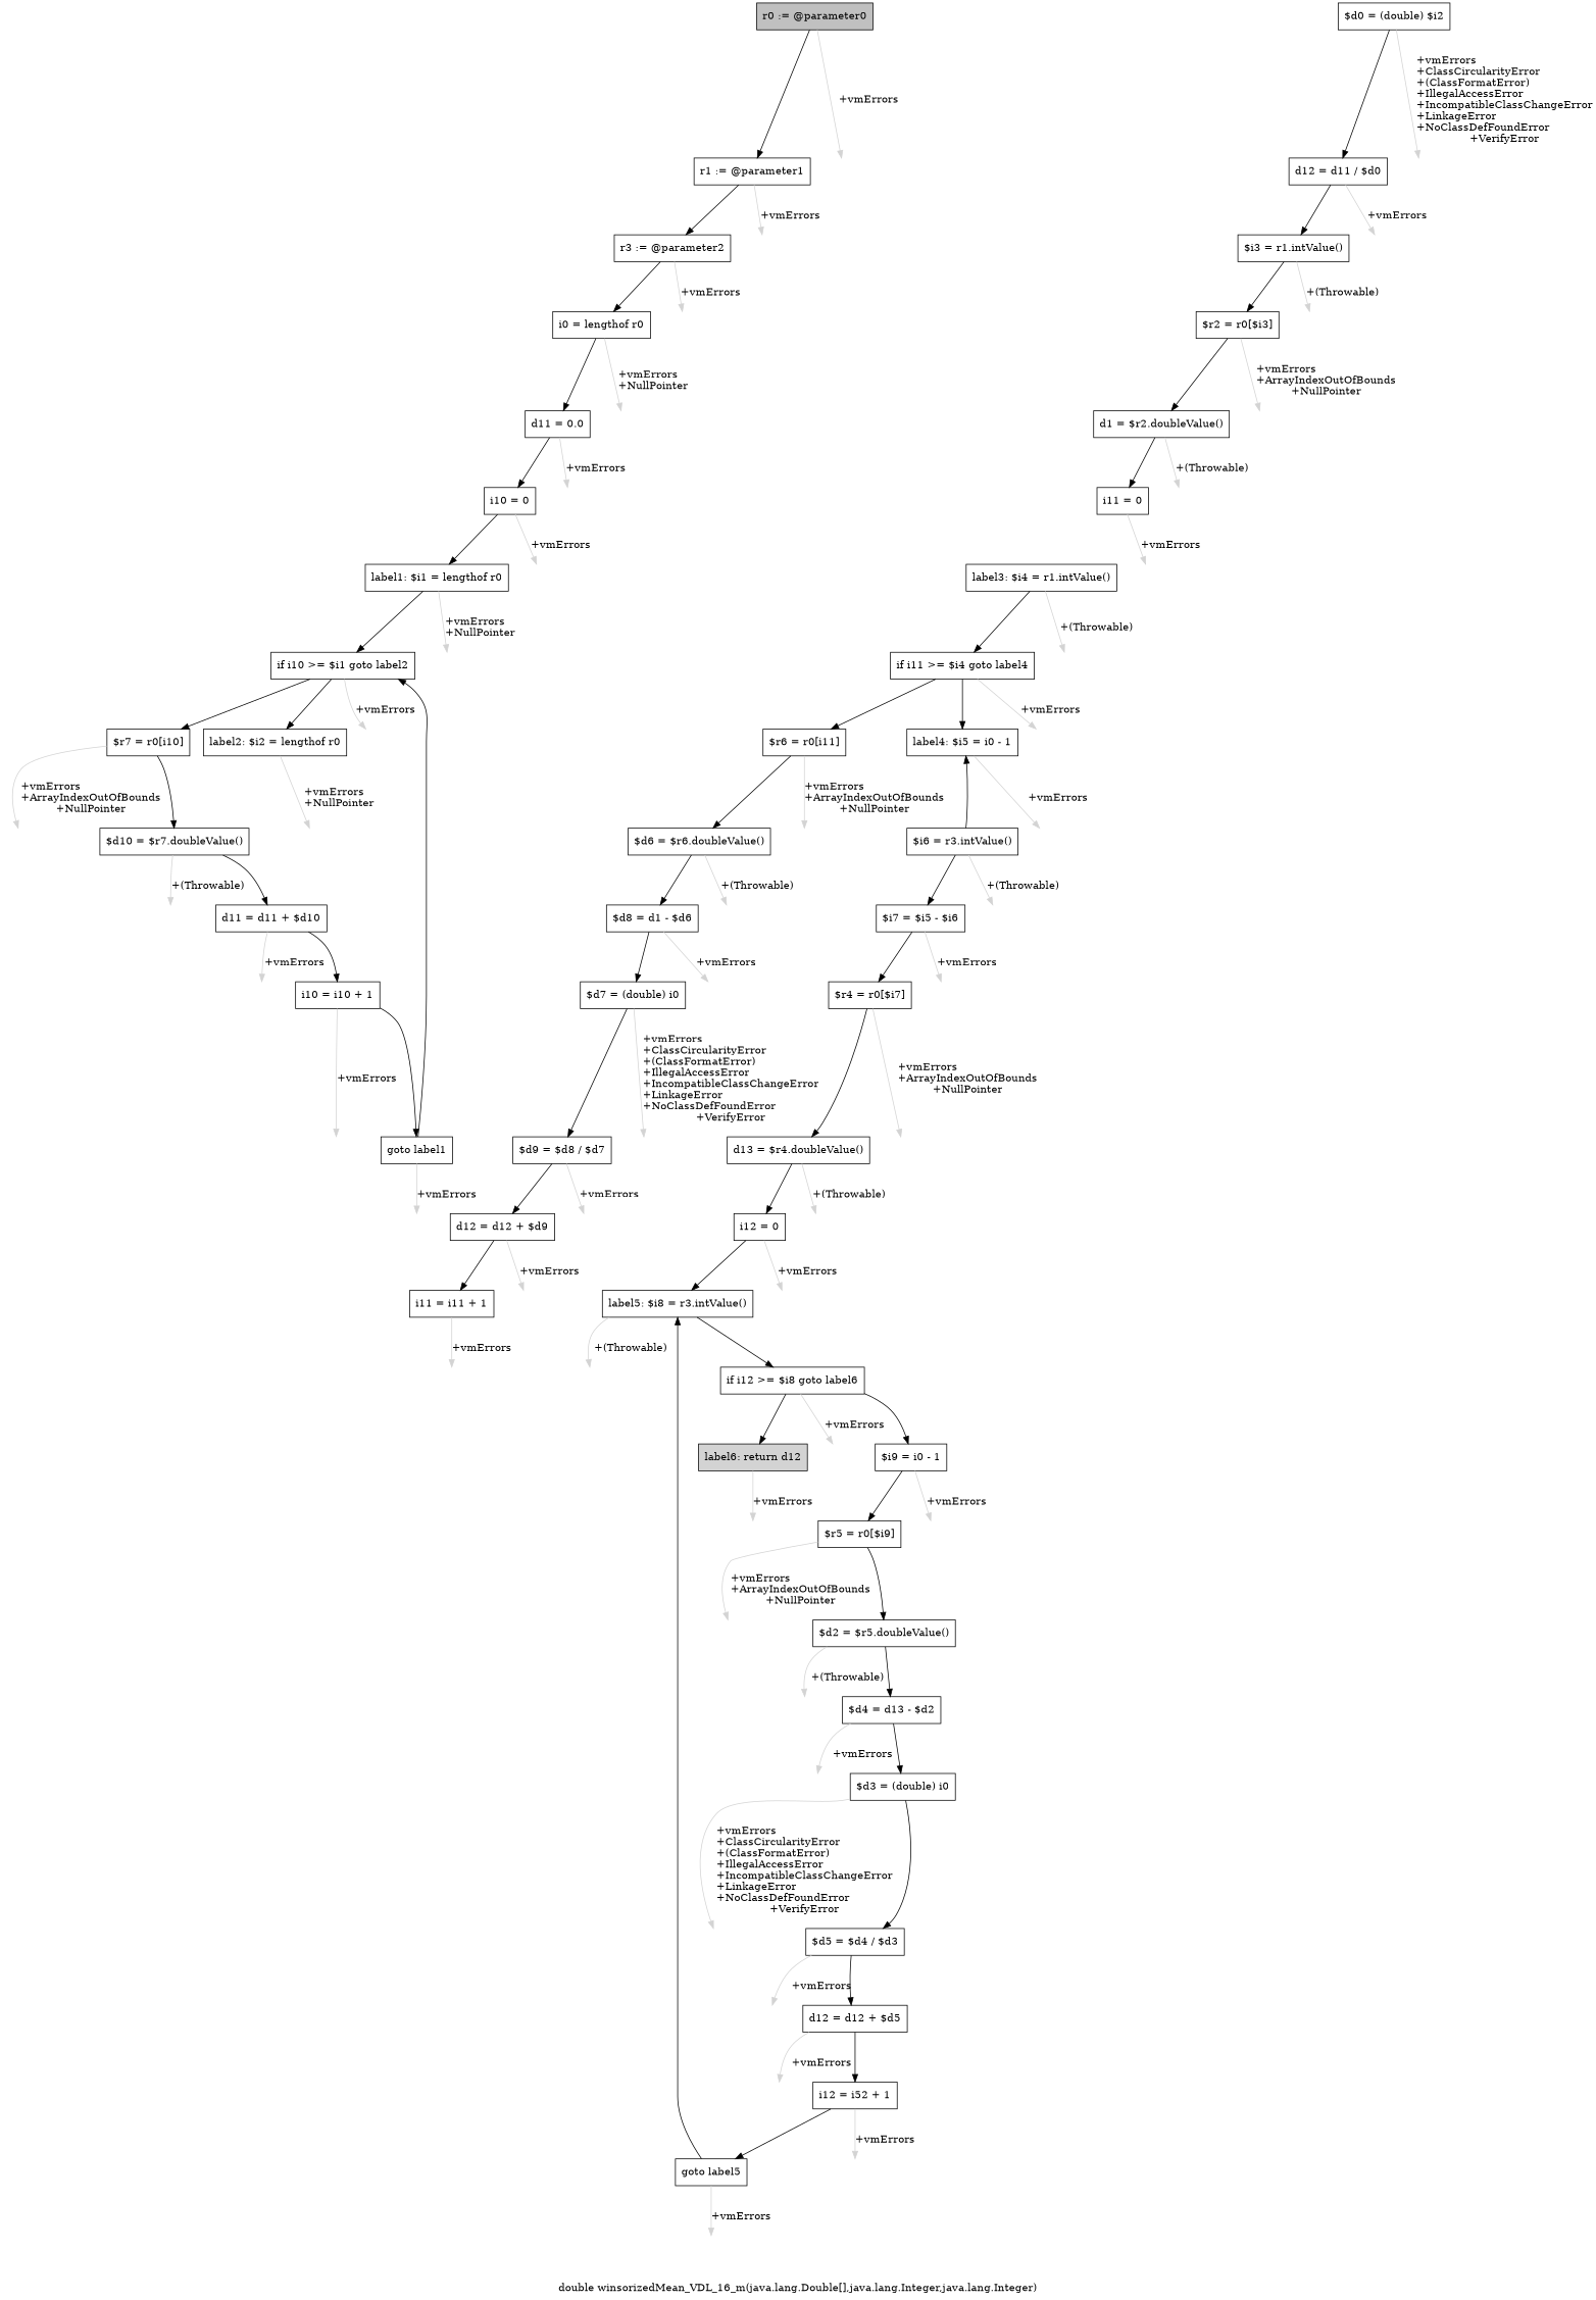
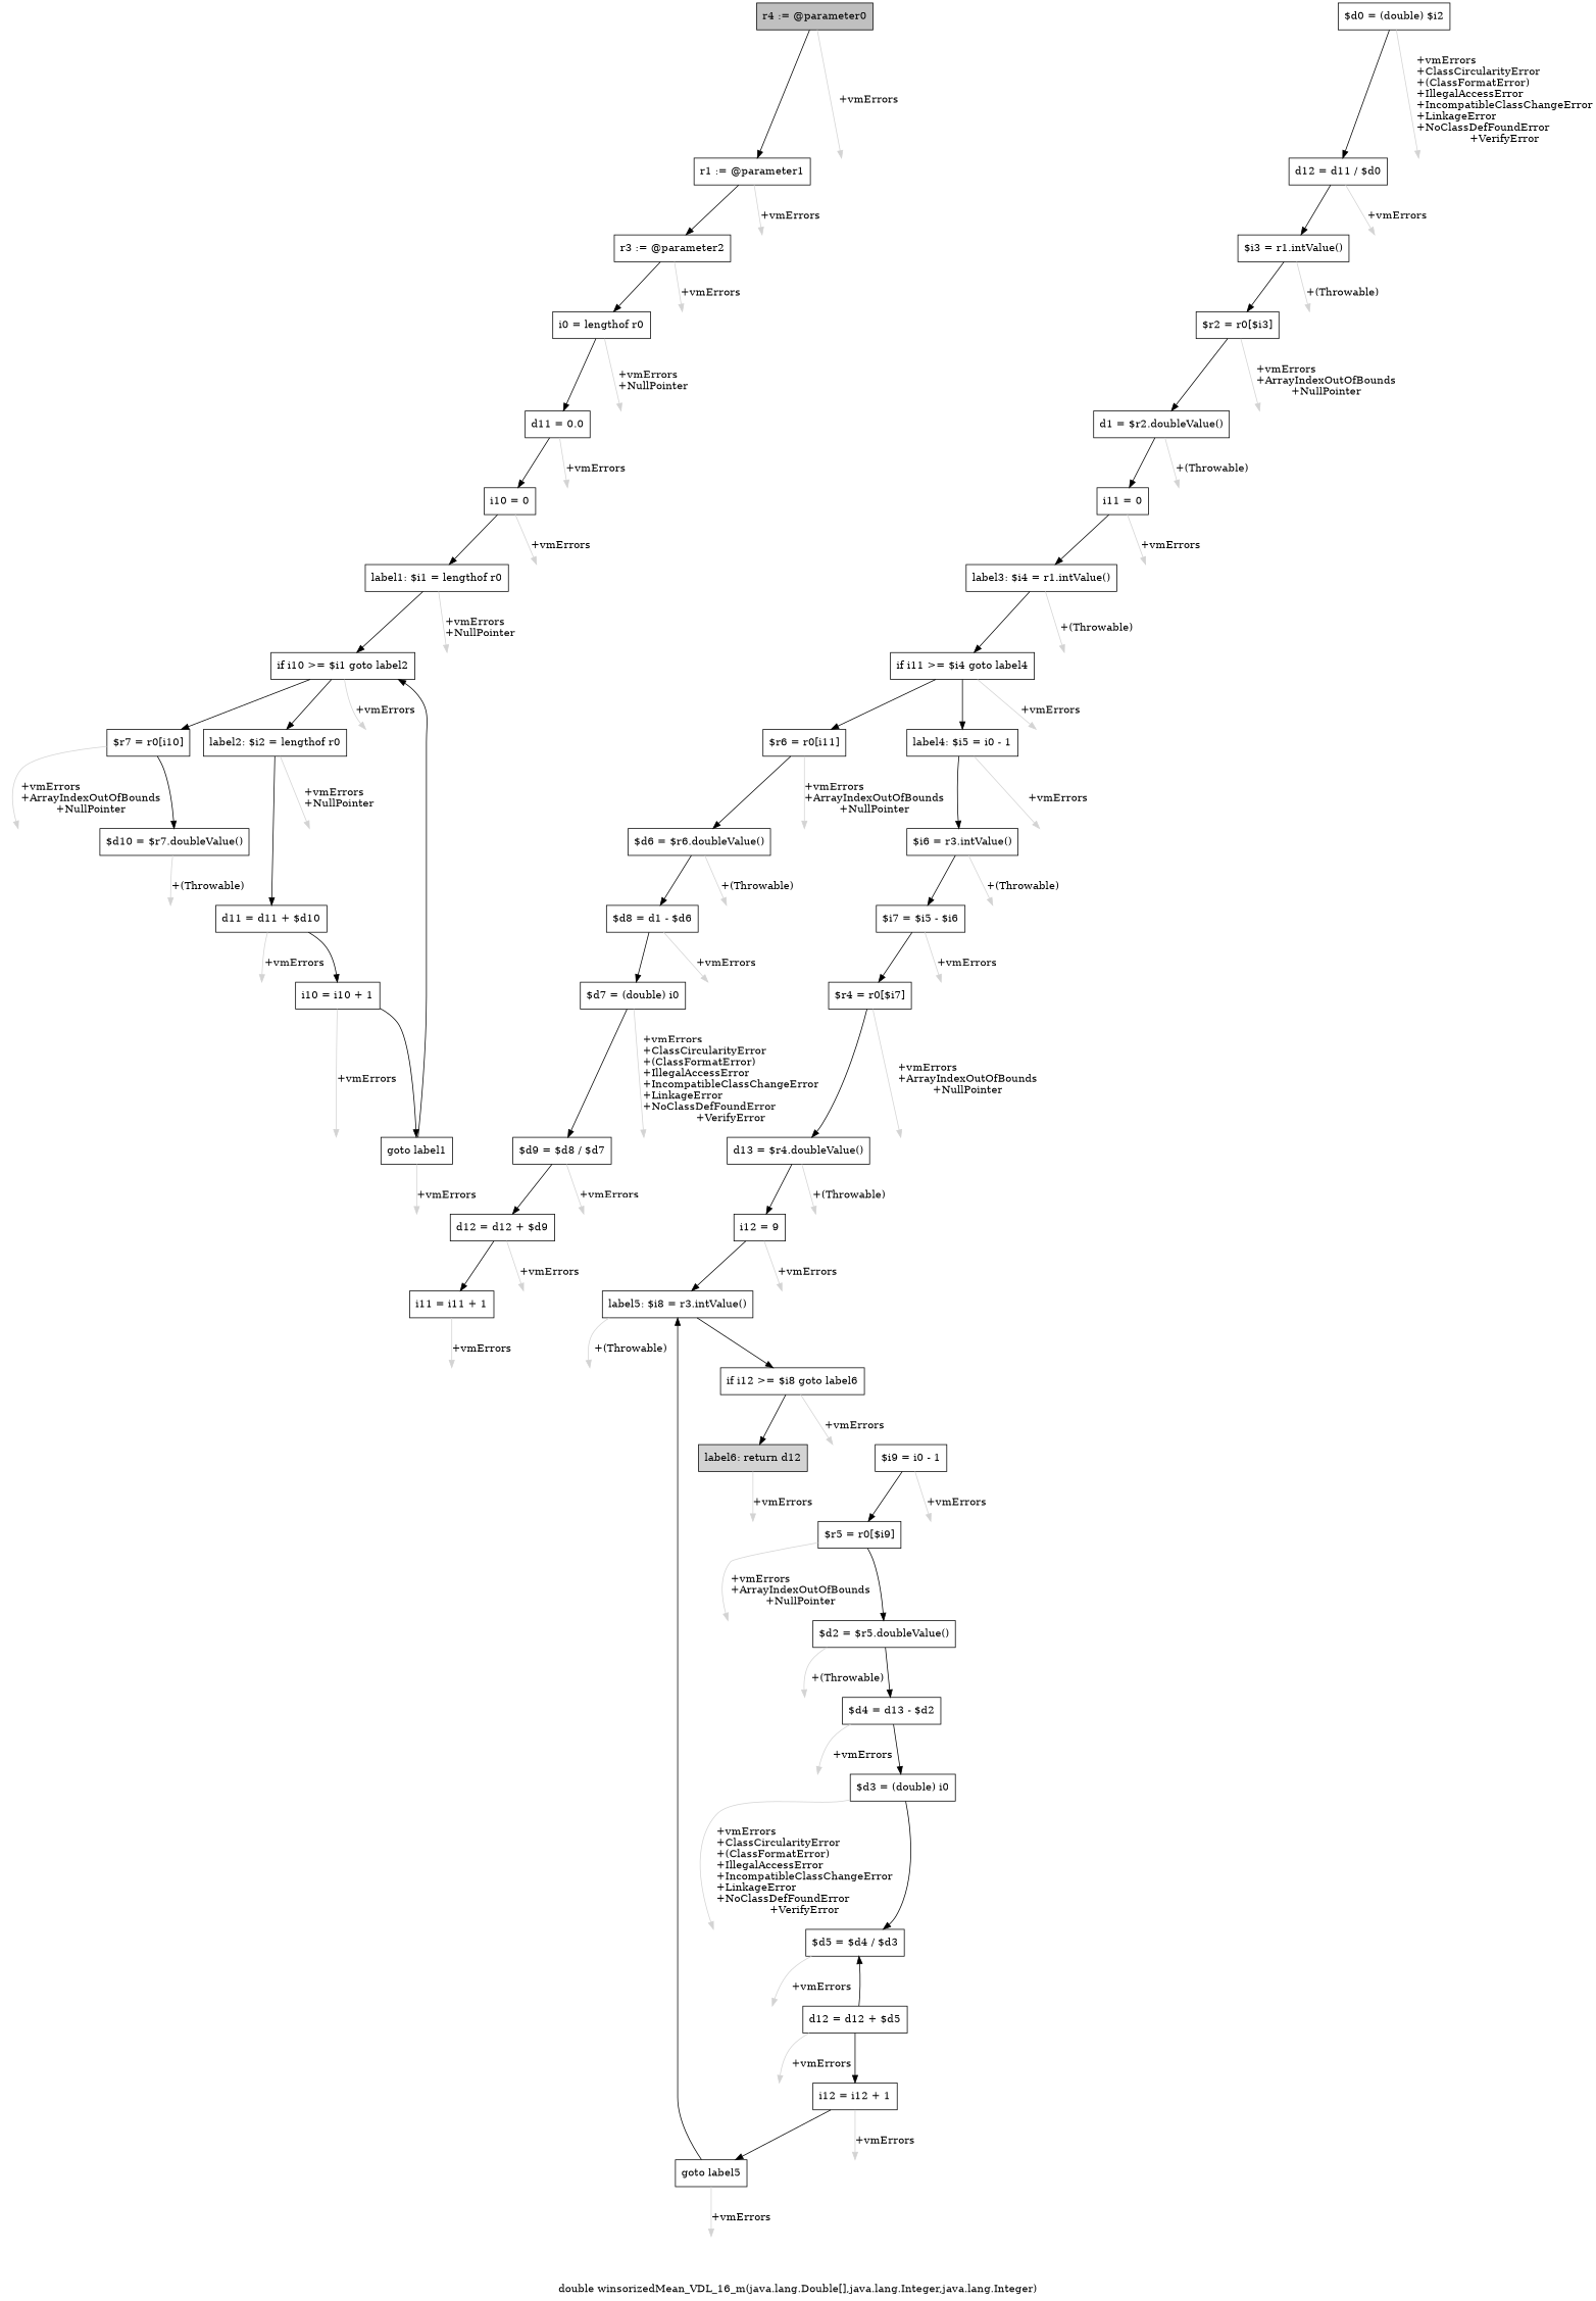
  digraph {
    label="double winsorizedMean_VDL_16_m(java.lang.Double[],java.lang.Integer,java.lang.Integer)"
    node [shape=box style=invis]
    edge [color=black]
-   n1 [fillcolor=gray label="r0 := @parameter0" style=filled]
+   n1 [fillcolor=gray label="r4 := @parameter0" style=filled]
    n2 [label="r1 := @parameter1" style=""]
    n3 [label=Esc]
    n4 [label="r3 := @parameter2" style=""]
    n5 [label=Esc]
    n6 [label="i0 = lengthof r0" style=""]
    n7 [label=Esc]
    n8 [label="d11 = 0.0" style=""]
    n9 [label=Esc]
    n10 [label="i10 = 0" style=""]
    n11 [label=Esc]
    n12 [label="label1: $i1 = lengthof r0" style=""]
    n13 [label=Esc]
    n14 [label="if i10 >= $i1 goto label2" style=""]
    n15 [label=Esc]
    n16 [label="$r7 = r0[i10]" style=""]
    n17 [label="label2: $i2 = lengthof r0" style=""]
    n18 [label=Esc]
    n19 [label="$d10 = $r7.doubleValue()" style=""]
    n20 [label=Esc]
    n21 [label=Esc]
    n22 [label="d11 = d11 + $d10" style=""]
    n23 [label=Esc]
    n24 [label="$d0 = (double) $i2" style=""]
    n25 [label="d12 = d11 / $d0" style=""]
    n26 [label=Esc]
    n27 [label="i10 = i10 + 1" style=""]
    n28 [label=Esc]
    n29 [label="goto label1" style=""]
    n30 [label=Esc]
    n31 [label=Esc]
    n32 [label="$i3 = r1.intValue()" style=""]
    n33 [label=Esc]
    n34 [label="$r2 = r0[$i3]" style=""]
    n35 [label=Esc]
    n36 [label="d1 = $r2.doubleValue()" style=""]
    n37 [label=Esc]
    n38 [label="i11 = 0" style=""]
    n39 [label=Esc]
    n40 [label="label3: $i4 = r1.intValue()" style=""]
    n41 [label=Esc]
    n42 [label="if i11 >= $i4 goto label4" style=""]
    n43 [label=Esc]
    n44 [label="$r6 = r0[i11]" style=""]
    n45 [label="label4: $i5 = i0 - 1" style=""]
    n46 [label=Esc]
    n47 [label="$d6 = $r6.doubleValue()" style=""]
    n48 [label=Esc]
    n49 [label="$i6 = r3.intValue()" style=""]
    n50 [label=Esc]
    n51 [label="$d8 = d1 - $d6" style=""]
    n52 [label=Esc]
    n53 [label="$i7 = $i5 - $i6" style=""]
    n54 [label=Esc]
    n55 [label="$d7 = (double) i0" style=""]
    n56 [label=Esc]
    n57 [label="$d9 = $d8 / $d7" style=""]
    n58 [label=Esc]
    n59 [label="d12 = d12 + $d9" style=""]
    n60 [label=Esc]
    n61 [label="i11 = i11 + 1" style=""]
    n62 [label=Esc]
    n63 [label=Esc]
    n64 [label=Esc]
    n65 [label="$r4 = r0[$i7]" style=""]
    n66 [label=Esc]
    n67 [label="d13 = $r4.doubleValue()" style=""]
    n68 [label=Esc]
-   n69 [label="i12 = 0" style=""]
+   n69 [label="i12 = 9" style=""]
    n70 [label=Esc]
    n71 [label="label5: $i8 = r3.intValue()" style=""]
    n72 [label=Esc]
    n73 [label="if i12 >= $i8 goto label6" style=""]
    n74 [label=Esc]
    n75 [label="$i9 = i0 - 1" style=""]
    n76 [fillcolor=lightgray label="label6: return d12" style=filled]
    n77 [label=Esc]
    n78 [label="$r5 = r0[$i9]" style=""]
    n79 [label=Esc]
    n80 [label=Esc]
    n81 [label="$d2 = $r5.doubleValue()" style=""]
    n82 [label=Esc]
    n83 [label="$d4 = d13 - $d2" style=""]
    n84 [label=Esc]
    n85 [label="$d3 = (double) i0" style=""]
    n86 [label=Esc]
    n87 [label="$d5 = $d4 / $d3" style=""]
    n88 [label=Esc]
    n89 [label="d12 = d12 + $d5" style=""]
    n90 [label=Esc]
-   n91 [label="i12 = i52 + 1" style=""]
+   n91 [label="i12 = i12 + 1" style=""]
    n92 [label=Esc]
    n93 [label="goto label5" style=""]
    n94 [label=Esc]
    n95 [label=Esc]
    n1 -> n2
    n1 -> n3 [color=lightgray label="\l+vmErrors"]
    n2 -> n4
    n2 -> n5 [color=lightgray label="\l+vmErrors"]
    n4 -> n6
    n4 -> n7 [color=lightgray label="\l+vmErrors"]
    n6 -> n8
    n6 -> n9 [color=lightgray label="\l+vmErrors\l+NullPointer"]
    n8 -> n10
    n8 -> n11 [color=lightgray label="\l+vmErrors"]
    n10 -> n12
    n10 -> n13 [color=lightgray label="\l+vmErrors"]
    n12 -> n14
    n12 -> n15 [color=lightgray label="\l+vmErrors\l+NullPointer"]
    n14 -> n16
    n14 -> n17
    n14 -> n18 [color=lightgray label="\l+vmErrors"]
    n16 -> n19
    n16 -> n20 [color=lightgray label="\l+vmErrors\l+ArrayIndexOutOfBounds\l+NullPointer"]
    n17 -> n21 [color=lightgray label="\l+vmErrors\l+NullPointer"]
-   n19 -> n22
+   n17 -> n22
    n19 -> n23 [color=lightgray label="\l+(Throwable)"]
    n22 -> n27
    n22 -> n28 [color=lightgray label="\l+vmErrors"]
    n24 -> n25
    n24 -> n26 [color=lightgray label="\l+vmErrors\l+ClassCircularityError\l+(ClassFormatError)\l+IllegalAccessError\l+IncompatibleClassChangeError\l+LinkageError\l+NoClassDefFoundError\l+VerifyError"]
    n25 -> n32
    n25 -> n33 [color=lightgray label="\l+vmErrors"]
    n27 -> n29
    n27 -> n30 [color=lightgray label="\l+vmErrors"]
    n29 -> n14
    n29 -> n31 [color=lightgray label="\l+vmErrors"]
    n32 -> n34
    n32 -> n35 [color=lightgray label="\l+(Throwable)"]
    n34 -> n36
    n34 -> n37 [color=lightgray label="\l+vmErrors\l+ArrayIndexOutOfBounds\l+NullPointer"]
    n36 -> n38
    n36 -> n39 [color=lightgray label="\l+(Throwable)"]
+   n38 -> n40
    n38 -> n41 [color=lightgray label="\l+vmErrors"]
    n40 -> n42
    n40 -> n43 [color=lightgray label="\l+(Throwable)"]
    n42 -> n44
    n42 -> n45
    n42 -> n46 [color=lightgray label="\l+vmErrors"]
    n44 -> n47
    n44 -> n48 [color=lightgray label="\l+vmErrors\l+ArrayIndexOutOfBounds\l+NullPointer"]
-   n49 -> n45
+   n45 -> n49
    n45 -> n50 [color=lightgray label="\l+vmErrors"]
    n47 -> n51
    n47 -> n52 [color=lightgray label="\l+(Throwable)"]
    n49 -> n53
    n49 -> n54 [color=lightgray label="\l+(Throwable)"]
    n51 -> n55
    n51 -> n56 [color=lightgray label="\l+vmErrors"]
    n53 -> n65
    n53 -> n66 [color=lightgray label="\l+vmErrors"]
    n55 -> n57
    n55 -> n58 [color=lightgray label="\l+vmErrors\l+ClassCircularityError\l+(ClassFormatError)\l+IllegalAccessError\l+IncompatibleClassChangeError\l+LinkageError\l+NoClassDefFoundError\l+VerifyError"]
    n57 -> n59
    n57 -> n60 [color=lightgray label="\l+vmErrors"]
    n59 -> n61
    n59 -> n62 [color=lightgray label="\l+vmErrors"]
    n61 -> n63 [color=lightgray label="\l+vmErrors"]
    n65 -> n67
    n65 -> n68 [color=lightgray label="\l+vmErrors\l+ArrayIndexOutOfBounds\l+NullPointer"]
    n67 -> n69
    n67 -> n70 [color=lightgray label="\l+(Throwable)"]
    n69 -> n71
    n69 -> n72 [color=lightgray label="\l+vmErrors"]
    n71 -> n73
    n71 -> n74 [color=lightgray label="\l+(Throwable)"]
-   n73 -> n75
    n73 -> n76
    n73 -> n77 [color=lightgray label="\l+vmErrors"]
    n75 -> n78
    n75 -> n79 [color=lightgray label="\l+vmErrors"]
    n76 -> n80 [color=lightgray label="\l+vmErrors"]
    n78 -> n81
    n78 -> n82 [color=lightgray label="\l+vmErrors\l+ArrayIndexOutOfBounds\l+NullPointer"]
    n81 -> n83
    n81 -> n84 [color=lightgray label="\l+(Throwable)"]
    n83 -> n85
    n83 -> n86 [color=lightgray label="\l+vmErrors"]
    n85 -> n87
    n85 -> n88 [color=lightgray label="\l+vmErrors\l+ClassCircularityError\l+(ClassFormatError)\l+IllegalAccessError\l+IncompatibleClassChangeError\l+LinkageError\l+NoClassDefFoundError\l+VerifyError"]
-   n87 -> n89
+   n89 -> n87
    n87 -> n90 [color=lightgray label="\l+vmErrors"]
    n89 -> n91
    n89 -> n92 [color=lightgray label="\l+vmErrors"]
    n91 -> n93
    n91 -> n94 [color=lightgray label="\l+vmErrors"]
    n93 -> n71
    n93 -> n95 [color=lightgray label="\l+vmErrors"]
  }
